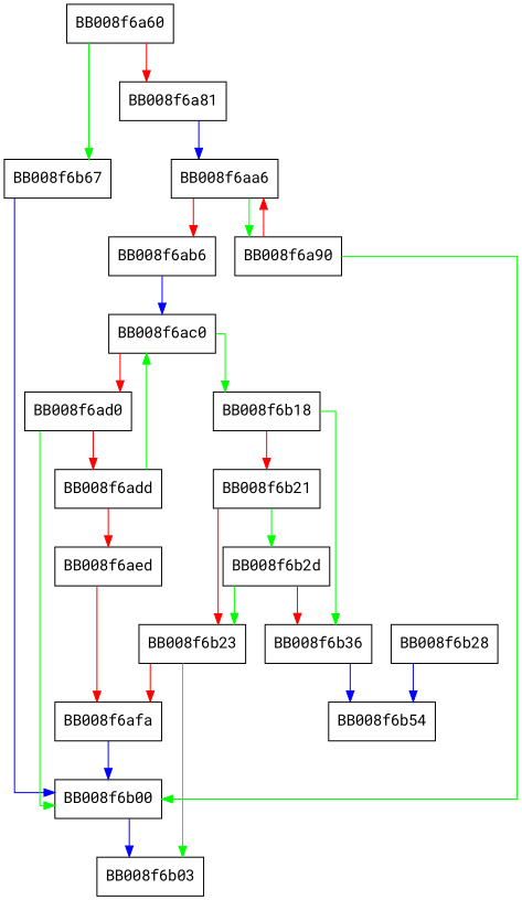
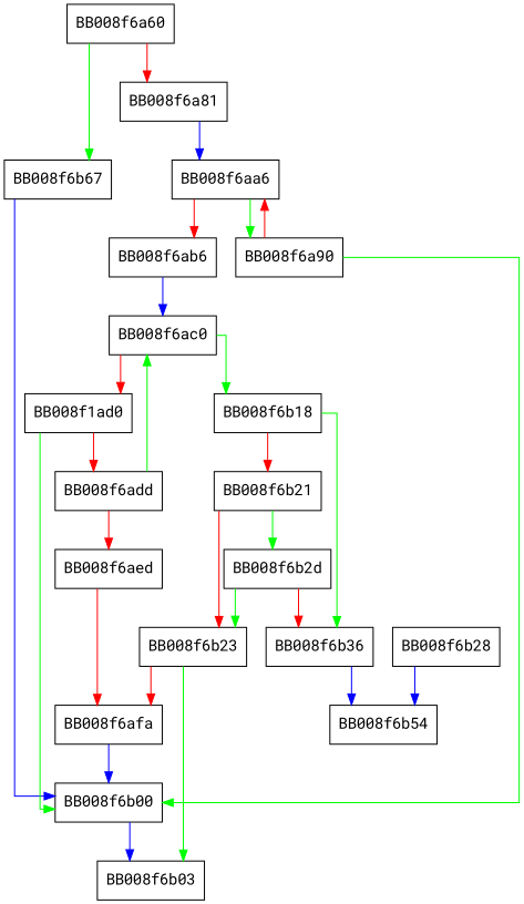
  digraph {
    fontname="Roboto Mono"
    splines=ortho
    node [fontname="Roboto Mono" shape=box]
    edge [color=red fontname="Roboto Mono"]
    BB008f6a60
    BB008f6b67
    BB008f6a81
    BB008f6b00
    BB008f6aa6
    BB008f6b03
    BB008f6a90
    BB008f6ab6
    BB008f6ac0
    BB008f6b18
-   BB008f6ad0
+   BB008f6ad0 [label=BB008f1ad0]
    BB008f6b36
    BB008f6b21
    BB008f6add
    BB008f6b54
    BB008f6b2d
    BB008f6b23
    BB008f6aed
    BB008f6afa
    BB008f6b28
    BB008f6a60 -> BB008f6b67 [color=green]
    BB008f6a60 -> BB008f6a81
    BB008f6b67 -> BB008f6b00 [color=blue]
    BB008f6a81 -> BB008f6aa6 [color=blue]
    BB008f6b00 -> BB008f6b03 [color=blue]
    BB008f6aa6 -> BB008f6a90 [color=green]
    BB008f6aa6 -> BB008f6ab6
    BB008f6a90 -> BB008f6b00 [color=green]
    BB008f6a90 -> BB008f6aa6
    BB008f6ab6 -> BB008f6ac0 [color=blue]
    BB008f6ac0 -> BB008f6b18 [color=green]
    BB008f6ac0 -> BB008f6ad0
    BB008f6b18 -> BB008f6b36 [color=green]
    BB008f6b18 -> BB008f6b21
    BB008f6ad0 -> BB008f6b00 [color=green]
    BB008f6ad0 -> BB008f6add
    BB008f6b36 -> BB008f6b54 [color=blue]
    BB008f6b21 -> BB008f6b2d [color=green]
    BB008f6b21 -> BB008f6b23
    BB008f6add -> BB008f6ac0 [color=green]
    BB008f6add -> BB008f6aed
    BB008f6b2d -> BB008f6b36
    BB008f6b2d -> BB008f6b23 [color=green]
    BB008f6b23 -> BB008f6b03 [color=green]
    BB008f6b23 -> BB008f6afa
    BB008f6aed -> BB008f6afa
    BB008f6afa -> BB008f6b00 [color=blue]
    BB008f6b28 -> BB008f6b54 [color=blue]
  }
